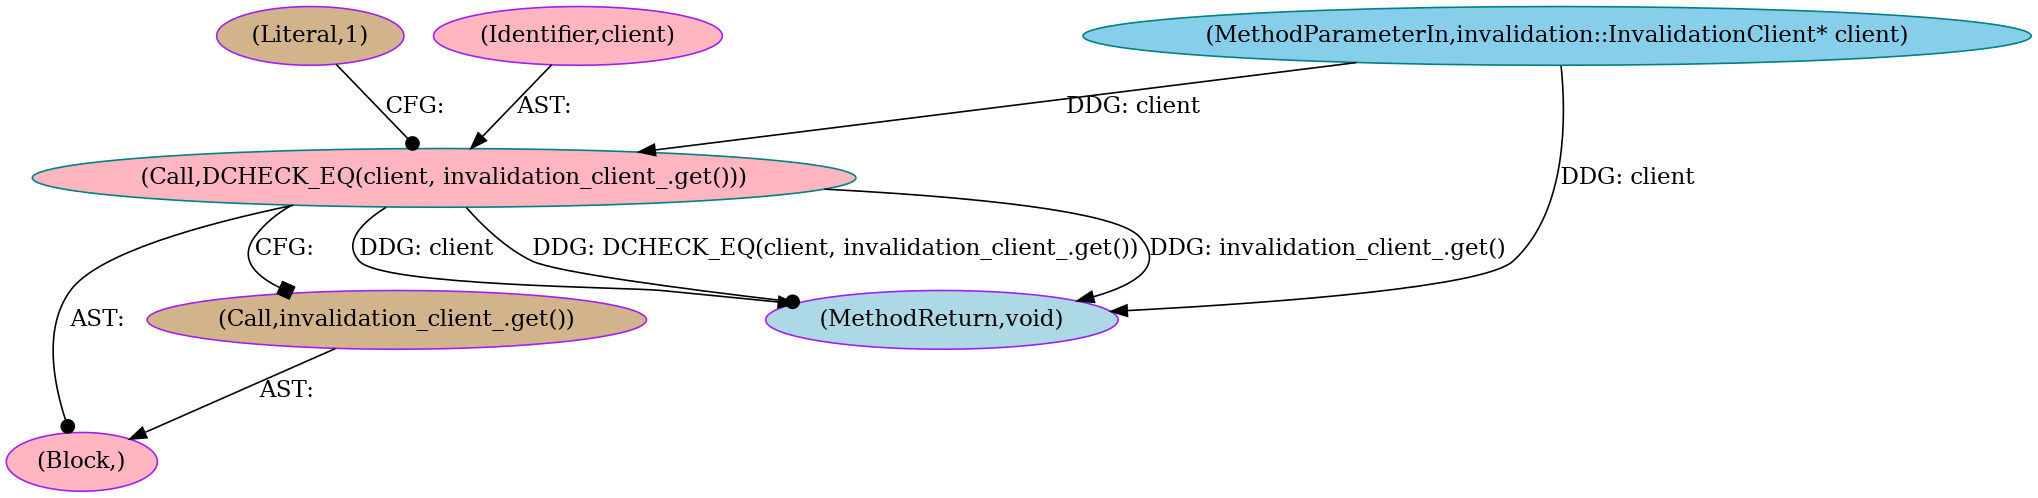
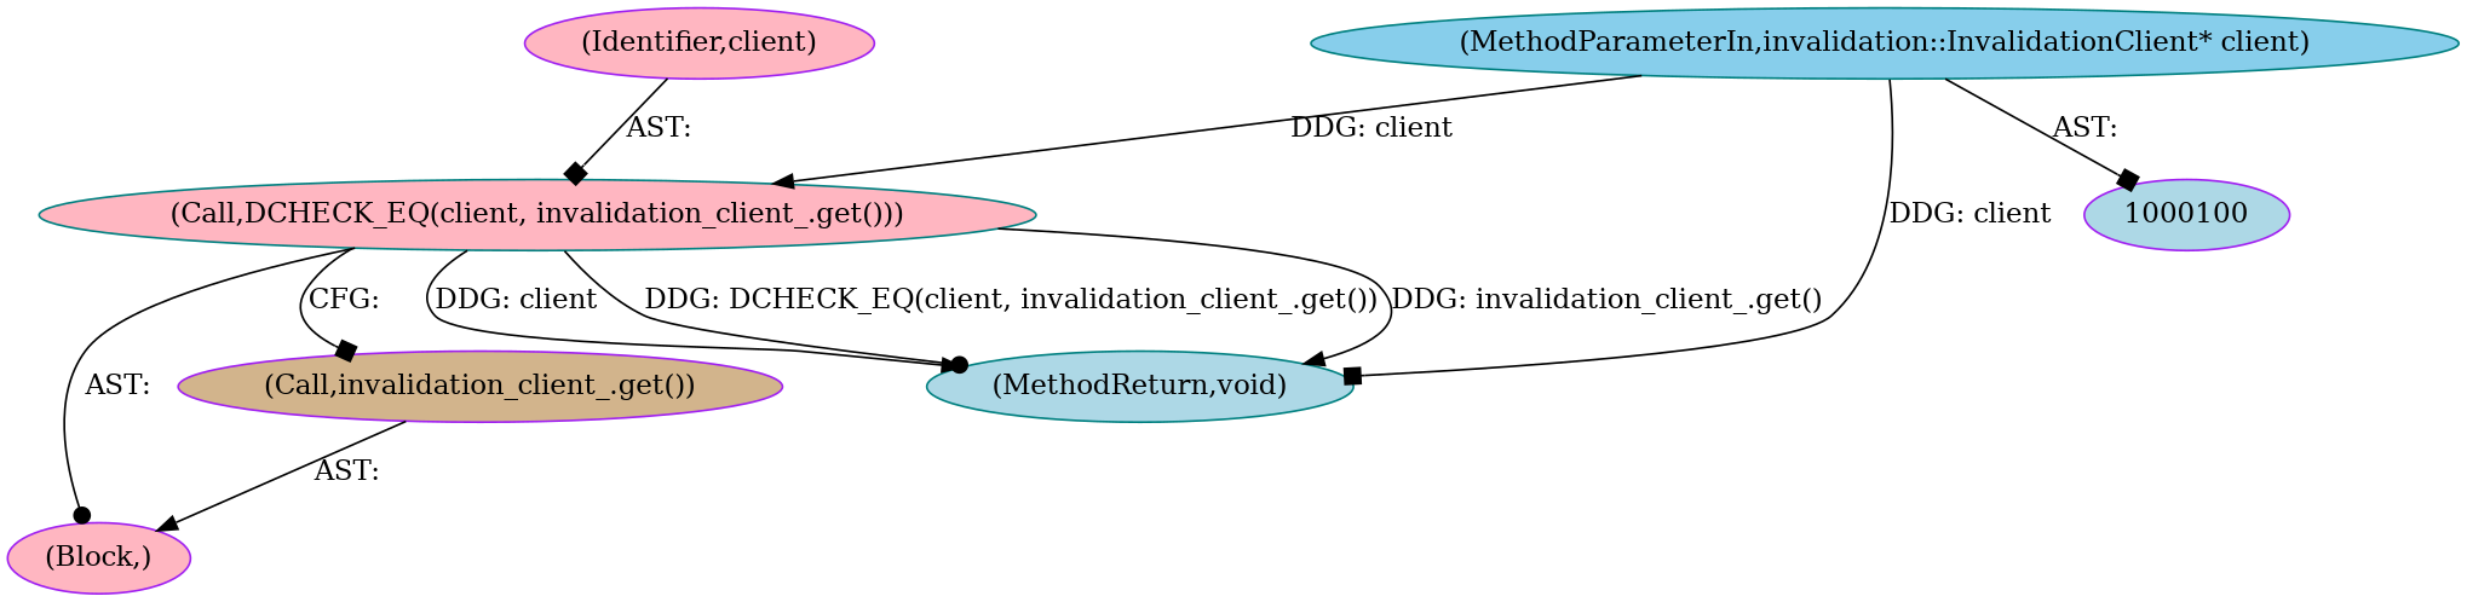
  digraph {
    node [color=purple fillcolor=lightpink style=filled]
    edge [arrowhead=box]
    n1 [color=teal label="(Call,DCHECK_EQ(client, invalidation_client_.get()))"]
    n2 [fillcolor=tan label="(Call,invalidation_client_.get())"]
    n3 [label="(Block,)"]
-   n4 [fillcolor=lightblue label="(MethodReturn,void)"]
+   n4 [color=teal fillcolor=lightblue label="(MethodReturn,void)"]
    n5 [color=teal fillcolor=skyblue label="(MethodParameterIn,invalidation::InvalidationClient* client)"]
-   n7 [fillcolor=tan label="(Literal,1)"]
+   1000100 [fillcolor=lightblue]
    n8 [label="(Identifier,client)"]
    n1 -> n2 [label="CFG: "]
    n1 -> n3 [arrowhead=dot label="AST: "]
    n1 -> n4 [arrowhead=normal label="DDG: client"]
    n1 -> n4 [arrowhead=dot label="DDG: DCHECK_EQ(client, invalidation_client_.get())"]
    n1 -> n4 [arrowhead=normal label="DDG: invalidation_client_.get()"]
    n2 -> n3 [arrowhead=normal label="AST: "]
    n5 -> n1 [arrowhead=normal label="DDG: client"]
-   n5 -> n4 [arrowhead=normal label="DDG: client"]
-   n7 -> n1 [arrowhead=dot label="CFG: "]
-   n8 -> n1 [arrowhead=normal label="AST: "]
+   n5 -> n4 [label="DDG: client"]
+   n5 -> 1000100 [label="AST: "]
+   n8 -> n1 [label="AST: "]
  }
